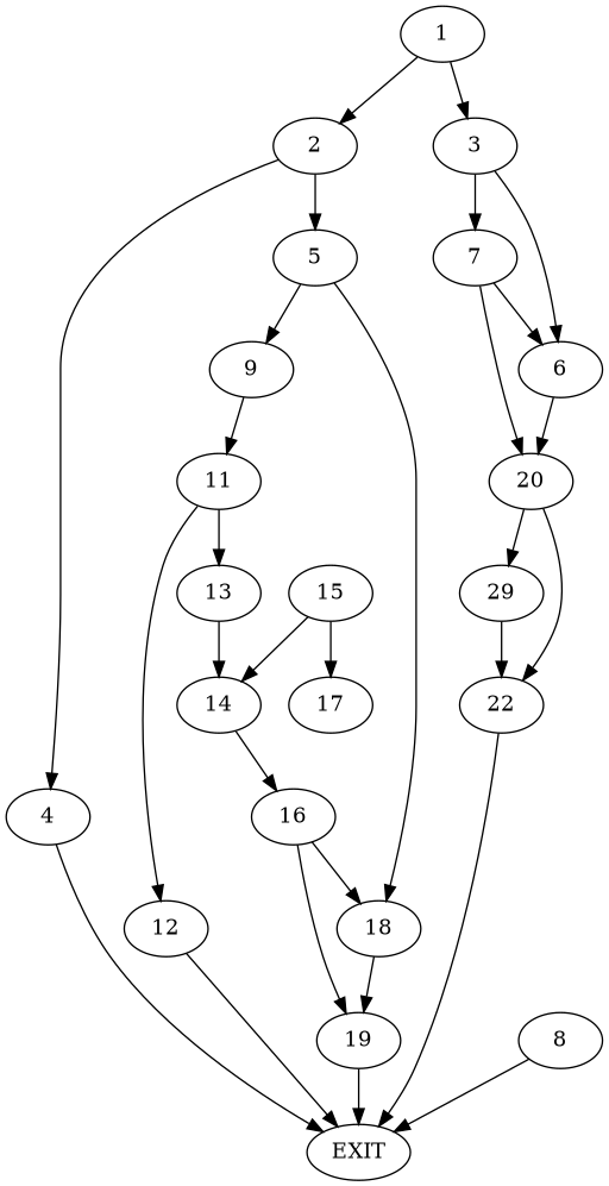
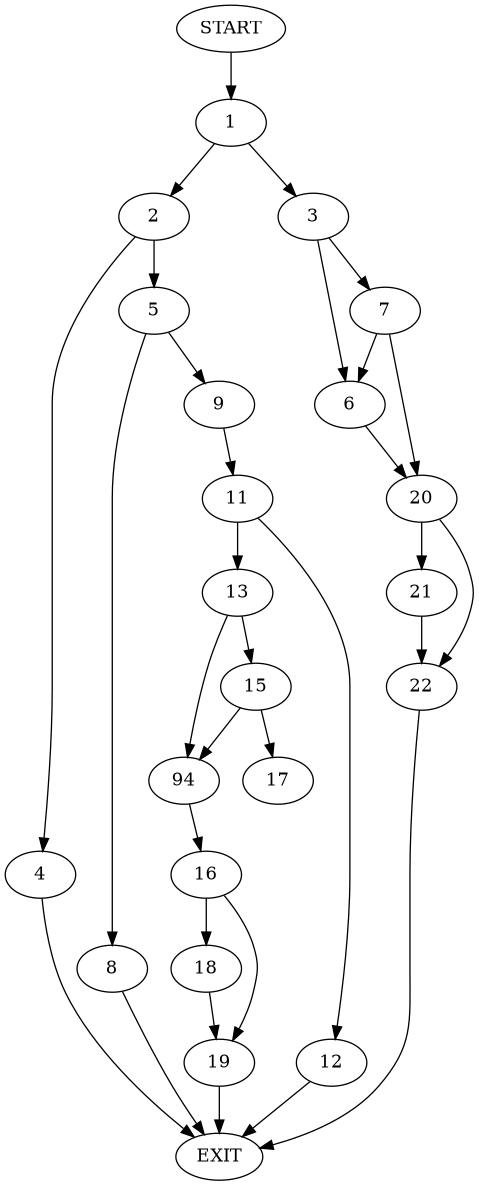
  digraph {
+   n1 [label=START]
    1
    2
    3
    n5 [label=EXIT]
    4
    5
    6
    7
    8
    9
    20
    11
-   21 [label=29]
+   21
    22
    13
    12
-   14
+   14 [label=94]
    15
    16
    17
    18
    19
+   n1 -> 1
    1 -> 2
    1 -> 3
    2 -> 4
    2 -> 5
    3 -> 6
    3 -> 7
    4 -> n5
-   5 -> 18
+   5 -> 8
    5 -> 9
    6 -> 20
    7 -> 6
    7 -> 20
    8 -> n5
    9 -> 11
    20 -> 21
    20 -> 22
    11 -> 13
    11 -> 12
    21 -> 22
    22 -> n5
    13 -> 14
+   13 -> 15
    12 -> n5
    14 -> 16
    15 -> 14
    15 -> 17
    16 -> 18
    16 -> 19
    18 -> 19
    19 -> n5
  }
